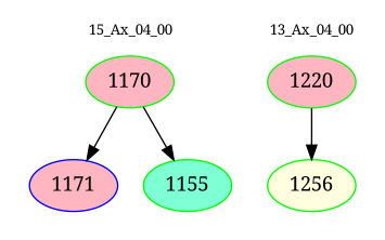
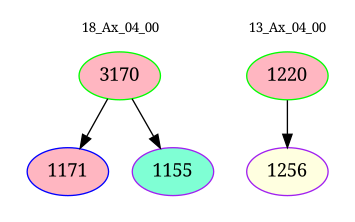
  digraph {
    fontname="Noto Serif"
    node [color=green fillcolor=lightpink fontname="Noto Serif" style=filled]
    edge [color=black fontname="Noto Serif"]
-   n1 [label=1170]
+   n1 [label=3170]
    n2 [color=blue label=1171]
-   n3 [fillcolor=aquamarine label=1155]
+   n3 [color=purple fillcolor=aquamarine label=1155]
    n4 [label=1220]
-   n5 [fillcolor=lightyellow label=1256]
+   n5 [color=purple fillcolor=lightyellow label=1256]
    subgraph cluster_1 {
      color=white
      fontsize=10
-     label="15_Ax_04_00"
+     label="18_Ax_04_00"
      n1
      n2
      n3
    }
    subgraph cluster_2 {
      color=white
      fontsize=10
      label="13_Ax_04_00"
      n4
      n5
    }
    n1 -> n2
    n1 -> n3
    n4 -> n5
  }
